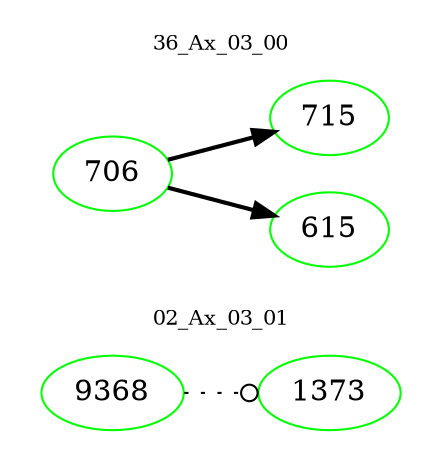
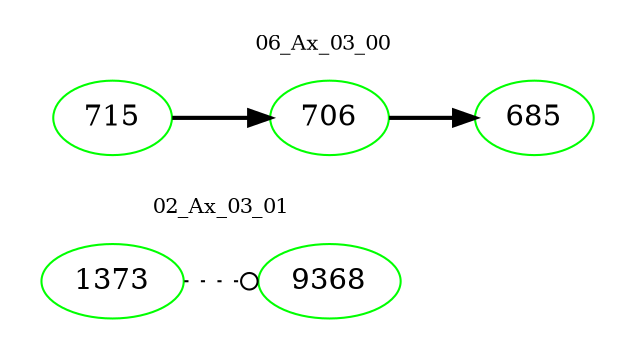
  digraph {
    rankdir=LR
    node [color=green]
    edge [arrowhead=normal color=black style=bold]
    n1 [label=1373]
    n2 [label=9368]
    n3 [label=706]
-   n4 [label=615]
+   n4 [label=685]
    n5 [label=715]
    subgraph cluster_1 {
      color=white
      fontsize=10
      label="02_Ax_03_01"
      n1
      n2
    }
    subgraph cluster_2 {
      color=white
      fontsize=10
-     label="36_Ax_03_00"
+     label="06_Ax_03_00"
      n3
      n4
      n5
    }
-   n2 -> n1 [arrowhead=odot style=dotted]
+   n1 -> n2 [arrowhead=odot style=dotted]
    n3 -> n4
-   n3 -> n5
+   n5 -> n3
  }
